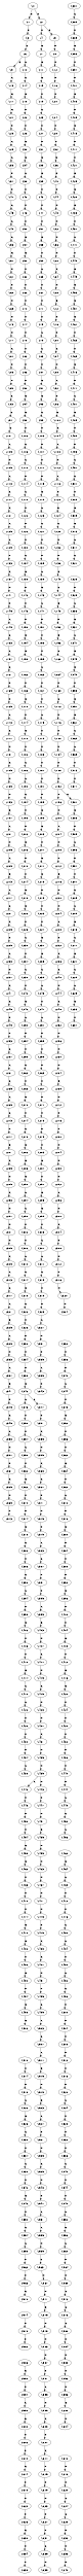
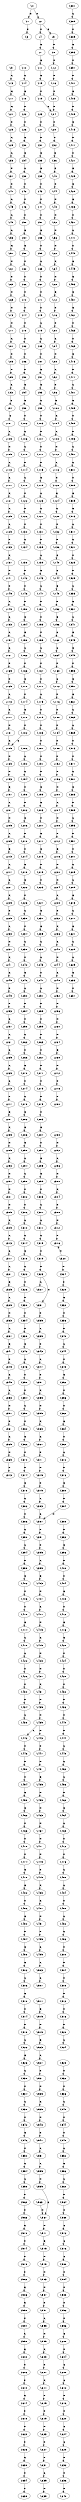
  strict digraph {
    S0
    S1
    S2
    S3
    S4
    S5
-   S6
    S7
    S8
    S9
    S10
    S11
    S12
    S13
    S14
    S15
    S16
    S17
    S18
    S19
    S20
    S21
    S22
    S23
    S24
    S25
    S26
    S27
    S28
    S29
    S30
    S31
    S32
    S33
    S34
    S35
    S36
    S37
    S38
    S39
    S40
    S41
    S42
    S43
    S44
    S45
    S46
    S47
    S48
    S49
    S50
    S51
    S52
    S53
    S54
    S55
    S56
    S57
    S58
    S59
    S60
    S61
    S62
    S63
    S64
    S65
    S66
    S67
    S68
    S69
    S70
    S71
    S72
    S73
    S74
    S75
    S76
    S77
    S78
    S79
    S80
    S81
    S82
    S83
    S84
    S85
    S86
    S87
    S88
    S89
    S90
    S91
    S92
    S93
    S94
    S95
    S96
    S97
    S98
    S99
    S100
    S101
    S102
    S103
    S104
    S105
    S106
    S107
    S108
    S109
    S110
    S111
    S112
    S113
    S114
    S115
    S116
    S117
    S118
    S119
    S120
    S121
    S122
    S123
    S124
    S125
    S126
    S127
    S128
    S129
    S130
    S131
    S132
    S133
    S134
    S135
    S136
    S137
    S138
    S139
    S140
    S141
    S142
    S143
    S144
    S145
    S146
    S147
    S148
    S149
    S150
    S151
    S152
    S153
    S154
    S155
    S156
    S157
    S158
    S159
    S160
    S161
    S162
    S163
    n165 [label=S664]
    S165
    S166
    S167
    S168
    S169
    S170
    S171
    S172
    S173
    S174
    S175
    S176
    S177
    S178
    S179
    S180
    S181
    S182
    S183
    S184
    S185
    S186
    S187
    S188
    S189
    S190
    S191
    S192
    S193
    S194
    S195
    S196
    S197
    S198
    S199
    S200
    S201
    S202
    S203
    S204
    S205
    S206
    S207
    S208
    S209
    S210
    S211
    S212
    S213
    S214
    S215
    S216
    S217
    S218
    S219
    S220
    S221
    S222
    S223
    S224
    S225
    S226
    S227
    S228
    S229
    S230
    S231
    S232
    S233
    S234
    S235
    S236
    S237
    S238
    S239
    S240
    S241
    S242
    S243
    S244
    S245
    S246
    S247
    S248
    S249
    S250
    S251
    S252
    S253
    S254
    S255
    S256
    S257
    S258
    S259
    S260
    S261
    S262
    S263
    S264
    S265
    S266
    S267
    S268
    S269
    S270
    S271
    S272
    S273
    S274
    S275
    S276
    S277
    S278
    S279
    S280
    S281
    S282
    S283
-   S284
    S285
    S286
    S287
    S288
    S289
    S290
    S291
    S292
    S293
    S294
    S295
    S296
    S297
    S298
    S299
    S300
    S301
    S302
    S303
    S304
    S305
    S306
    S307
    S308
    S309
    S310
    S311
    S312
    S313
    S314
    S315
    S316
    S317
    S318
    S319
    S320
    S321
    S322
    S323
    S324
    S325
    S326
    S327
+   S328
    S329
    S330
    S331
    S332
    S333
    S334
    S335
    S336
    S337
    S338
    S339
    S340
    S341
    S342
    S343
    S344
    S345
    S346
    S347
    S348
    S349
    S350
    S351
    S352
    S353
    S354
    S355
    S356
    S357
    S358
    S359
    S360
    S361
    S362
    S363
    S364
    S365
    S366
    S367
    S368
    S369
    S370
    S371
    S372
    S373
    S374
    S375
    S376
    S378
    S379
    S380
    S382
    S383
    S384
    S381
    S385
    S386
    S387
    S388
    S389
    S390
    S391
    S392
    S393
    S394
    S395
    S396
    S397
    S398
    S399
    S400
    S401
    S402
    S403
    S404
    S405
    S406
    S407
    S408
    S409
    S410
    S411
    S412
    S413
    S414
    S415
    S416
    S417
    S418
    S419
    S420
    S421
    S422
    S423
    S424
    S425
    S426
    S427
    S428
    S429
    S430
    S431
    S432
    S433
    S434
    S435
    S436
    S437
    S438
    S439
    S440
    S441
    S442
    S443
    S444
    S445
    S446
    S447
    S448
    S449
    S450
    S451
    S452
    S453
    S454
    S455
    S456
    S457
    S458
    S459
    S460
    S461
    S462
    S463
    S464
    S465
    S466
    S467
    S468
    S469
    S470
    S471
    S472
    S473
    S474
    S475
    S476
    S477
    S478
    S479
    S480
    S481
    S482
    S483
    S484
    S485
    S486
    S487
    S488
    S489
    S490
    S491
    S492
    S493
    S494
    S495
    S496
    S497
    S498
    S499
    S500
    S501
    S502
    S503
    S504
    S505
+   S506
    S507
    S508
    S509
    S510
    S511
    S512
    S513
    S514
    S515
    S516
    S517
    S518
    S519
    S520
    S521
    S522
    S523
    S524
    S525
    S526
    S527
    S528
    S529
    S530
    S531
    S532
    S533
    S534
    S535
    S536
    S537
    S538
    S539
    S540
    S541
    S542
    S543
    S544
    S545
    S546
    S547
    S548
    S549
    S550
    S551
    S552
    S553
    S554
    S555
    S556
    S557
    S558
    S559
    S560
    S561
    S562
    S563
    S564
    S565
    S566
    S567
    S568
    S569
    S570
    S571
    S572
    S573
    S574
    S575
    S576
    S577
    S578
    S579
    S580
    S581
    S582
    S583
    S584
    S585
    S586
    S587
    S588
    S589
    S590
    S591
    S592
    S593
    S594
    S595
    S596
    S597
    S598
    S599
    S600
    S601
    S602
    S603
    S604
    S605
    S606
    S607
+   S608
    S609
    S610
    S611
    S612
    S613
    S614
    S615
    S616
    S617
    S618
    S619
    S620
    S621
    S622
    S623
    S624
    S625
    S626
    S627
    S628
    S629
    S630
    S631
    S632
    S633
    S634
    S635
    S636
    S637
    S638
    S639
    S640
    S0 -> S1 [label=T]
    S0 -> S2 [label=A]
    S1 -> S3 [label=T]
    S2 -> S4 [label=T]
    S2 -> S5 [label=G]
-   S3 -> S6 [label=G]
    S4 -> S7 [label=G]
    S5 -> S8 [label=A]
-   S6 -> S9 [label=G]
-   S6 -> S10 [label=C]
    S7 -> S11 [label=G]
    S8 -> S12 [label=T]
    S9 -> S13 [label=C]
    S10 -> S14 [label=C]
    S11 -> S15 [label=G]
    S12 -> S16 [label=A]
    S13 -> S17 [label=G]
    S14 -> S18 [label=G]
    S15 -> S19 [label=T]
    S16 -> S20 [label=T]
    S17 -> S21 [label=G]
    S18 -> S22 [label=A]
-   S19 -> S23 [label=C]
+   S19 -> S24 [label=C]
+   S20 -> S24 [label=T]
    S21 -> S25 [label=T]
    S22 -> S26 [label=T]
    S23 -> S27 [label=T]
    S24 -> S28 [label=T]
    S25 -> S29 [label=C]
    S26 -> S30 [label=G]
    S27 -> S31 [label=A]
    S28 -> S32 [label=T]
    S29 -> S33 [label=C]
    S30 -> S34 [label=G]
    S31 -> S35 [label=G]
    S32 -> S36 [label=G]
    S33 -> S37 [label=T]
    S34 -> S38 [label=C]
    S35 -> S39 [label=G]
    S36 -> S40 [label=G]
    S37 -> S41 [label=T]
    S38 -> S42 [label=A]
    S39 -> S43 [label=A]
    S40 -> S44 [label=T]
    S41 -> S45 [label=C]
    S42 -> S46 [label=A]
    S43 -> S47 [label=A]
    S44 -> S48 [label=A]
    S45 -> S49 [label=C]
    S46 -> S50 [label=T]
    S47 -> S51 [label=A]
    S48 -> S52 [label=A]
    S49 -> S53 [label=C]
    S50 -> S54 [label=G]
    S51 -> S55 [label=G]
    S52 -> S56 [label=A]
    S53 -> S57 [label=G]
    S54 -> S58 [label=G]
    S55 -> S59 [label=A]
    S56 -> S60 [label=A]
    S57 -> S61 [label=A]
    S58 -> S62 [label=A]
    S59 -> S63 [label=C]
    S60 -> S64 [label=G]
    S61 -> S65 [label=T]
    S62 -> S66 [label=T]
    S63 -> S67 [label=A]
    S64 -> S68 [label=A]
    S65 -> S69 [label=A]
    S66 -> S70 [label=A]
    S67 -> S71 [label=A]
    S68 -> S72 [label=G]
    S69 -> S73 [label=A]
    S70 -> S74 [label=A]
    S71 -> S75 [label=T]
    S72 -> S76 [label=T]
    S73 -> S77 [label=A]
    S74 -> S78 [label=A]
    S75 -> S79 [label=C]
    S76 -> S80 [label=T]
    S77 -> S81 [label=C]
    S78 -> S82 [label=A]
    S79 -> S83 [label=C]
    S80 -> S84 [label=C]
    S81 -> S85 [label=T]
    S82 -> S86 [label=A]
    S83 -> S87 [label=A]
    S84 -> S88 [label=A]
    S85 -> S89 [label=T]
    S86 -> S90 [label=T]
    S87 -> S91 [label=G]
    S88 -> S92 [label=G]
    S89 -> S93 [label=C]
    S90 -> S94 [label=G]
    S91 -> S95 [label=G]
    S92 -> S96 [label=T]
    S93 -> S97 [label=C]
    S94 -> S98 [label=G]
    S95 -> S99 [label=C]
    S96 -> S100 [label=G]
    S97 -> S101 [label=C]
    S98 -> S102 [label=T]
    S99 -> S103 [label=A]
    S100 -> S104 [label=G]
    S101 -> S105 [label=C]
    S102 -> S106 [label=C]
    S103 -> S107 [label=A]
    S104 -> S108 [label=G]
    S105 -> S109 [label=A]
    S106 -> S110 [label=C]
    S107 -> S111 [label=T]
    S108 -> S112 [label=A]
    S109 -> S113 [label=G]
    S110 -> S114 [label=T]
    S111 -> S115 [label=T]
    S112 -> S116 [label=C]
    S113 -> S117 [label=C]
    S114 -> S118 [label=C]
    S115 -> S119 [label=G]
    S116 -> S120 [label=T]
    S117 -> S121 [label=G]
    S118 -> S122 [label=A]
    S119 -> S123 [label=C]
    S120 -> S124 [label=G]
    S121 -> S125 [label=G]
    S122 -> S126 [label=A]
    S123 -> S127 [label=C]
    S124 -> S128 [label=C]
    S125 -> S129 [label=C]
    S126 -> S130 [label=A]
    S127 -> S131 [label=A]
    S128 -> S132 [label=A]
    S129 -> S133 [label=T]
    S130 -> S134 [label=C]
    S131 -> S135 [label=T]
    S132 -> S136 [label=A]
    S133 -> S137 [label=G]
-   S134 -> S138 [label=G]
    S135 -> S139 [label=C]
    S136 -> S140 [label=G]
    S137 -> S141 [label=A]
    S138 -> S142 [label=T]
    S139 -> S143 [label=G]
    S140 -> S144 [label=G]
    S141 -> S145 [label=T]
    S142 -> S146 [label=T]
    S143 -> S147 [label=C]
    S144 -> S148 [label=G]
    S145 -> S149 [label=G]
    S146 -> S150 [label=T]
    S147 -> S151 [label=T]
    S148 -> S152 [label=A]
    S149 -> S153 [label=C]
    S150 -> S154 [label=G]
    S151 -> S155 [label=T]
    S152 -> S156 [label=G]
    S153 -> S157 [label=C]
    S154 -> S158 [label=G]
    S155 -> S159 [label=A]
    S156 -> S160 [label=C]
    S157 -> S161 [label=C]
+   S158 -> S162 [label=C]
    S159 -> S163 [label=C]
+   S160 -> n165 [label=C]
    S161 -> S165 [label=T]
    S162 -> S166 [label=T]
    S163 -> S167 [label=T]
    n165 -> S168 [label=T]
    S165 -> S169 [label=T]
    S166 -> S170 [label=G]
    S167 -> S171 [label=T]
    S168 -> S172 [label=C]
    S169 -> S173 [label=C]
    S170 -> S174 [label=T]
    S171 -> S175 [label=C]
    S172 -> S176 [label=A]
    S173 -> S177 [label=C]
    S174 -> S178 [label=G]
    S175 -> S179 [label=T]
    S176 -> S180 [label=A]
    S177 -> S181 [label=A]
    S178 -> S182 [label=A]
    S179 -> S183 [label=A]
    S180 -> S184 [label=A]
    S181 -> S185 [label=G]
-   S182 -> S186 [label=C]
+   S182 -> S185 [label=C]
    S183 -> S187 [label=T]
    S184 -> S188 [label=T]
    S185 -> S189 [label=A]
    S186 -> S190 [label=C]
    S187 -> S191 [label=A]
    S188 -> S192 [label=T]
    S189 -> S193 [label=A]
    S190 -> S194 [label=C]
    S191 -> S195 [label=A]
    S192 -> S196 [label=T]
    S193 -> S197 [label=G]
    S194 -> S198 [label=A]
    S195 -> S199 [label=G]
    S196 -> S200 [label=A]
    S197 -> S201 [label=C]
    S198 -> S202 [label=A]
    S199 -> S203 [label=G]
    S200 -> S204 [label=G]
    S201 -> S205 [label=A]
    S202 -> S206 [label=G]
    S203 -> S207 [label=A]
    S204 -> S208 [label=A]
    S205 -> S209 [label=G]
    S206 -> S210 [label=A]
    S207 -> S211 [label=G]
    S208 -> S212 [label=T]
    S209 -> S213 [label=G]
    S210 -> S214 [label=T]
    S211 -> S215 [label=G]
    S212 -> S216 [label=G]
    S213 -> S217 [label=G]
    S214 -> S218 [label=G]
    S215 -> S219 [label=A]
    S216 -> S220 [label=A]
    S217 -> S221 [label=C]
    S218 -> S222 [label=G]
    S219 -> S223 [label=A]
    S220 -> S224 [label=A]
    S221 -> S225 [label=G]
    S222 -> S226 [label=T]
-   S223 -> S227 [label=T]
    S224 -> S228 [label=C]
    S225 -> S229 [label=T]
    S226 -> S230 [label=C]
    S227 -> S231 [label=G]
    S228 -> S232 [label=T]
    S229 -> S233 [label=C]
    S230 -> S234 [label=A]
    S231 -> S235 [label=G]
    S232 -> S236 [label=G]
    S233 -> S237 [label=A]
    S234 -> S238 [label=C]
    S235 -> S239 [label=C]
    S236 -> S240 [label=C]
    S237 -> S241 [label=G]
    S238 -> S242 [label=A]
    S239 -> S243 [label=C]
    S240 -> S244 [label=A]
    S241 -> S245 [label=G]
    S242 -> S246 [label=G]
    S243 -> S247 [label=T]
    S244 -> S248 [label=C]
    S245 -> S249 [label=T]
    S246 -> S250 [label=C]
    S247 -> S251 [label=C]
    S248 -> S252 [label=A]
    S249 -> S253 [label=T]
    S250 -> S254 [label=A]
    S251 -> S255 [label=T]
    S252 -> S256 [label=A]
    S253 -> S257 [label=C]
    S254 -> S258 [label=A]
    S255 -> S259 [label=T]
    S256 -> S260 [label=A]
    S257 -> S261 [label=G]
    S258 -> S262 [label=C]
    S259 -> S263 [label=T]
    S260 -> S264 [label=A]
    S261 -> S265 [label=C]
    S262 -> S266 [label=T]
    S263 -> S267 [label=T]
    S264 -> S268 [label=G]
    S265 -> S269 [label=G]
    S266 -> S270 [label=G]
    S267 -> S271 [label=A]
    S268 -> S272 [label=A]
    S269 -> S273 [label=C]
    S270 -> S274 [label=T]
    S271 -> S275 [label=A]
    S272 -> S276 [label=T]
    S273 -> S277 [label=T]
    S274 -> S278 [label=C]
    S275 -> S279 [label=T]
    S276 -> S280 [label=T]
    S277 -> S281 [label=G]
    S278 -> S282 [label=G]
    S279 -> S283 [label=A]
-   S280 -> S284 [label=A]
    S281 -> S285 [label=G]
    S282 -> S286 [label=G]
    S283 -> S287 [label=G]
-   S284 -> S288 [label=A]
    S285 -> S289 [label=A]
    S286 -> S290 [label=G]
    S287 -> S291 [label=T]
    S288 -> S292 [label=A]
    S289 -> S293 [label=G]
    S290 -> S294 [label=C]
    S291 -> S295 [label=G]
    S292 -> S296 [label=C]
    S293 -> S297 [label=A]
    S294 -> S298 [label=C]
    S295 -> S299 [label=G]
    S296 -> S300 [label=A]
    S297 -> S301 [label=A]
    S298 -> S302 [label=T]
    S299 -> S303 [label=T]
    S300 -> S304 [label=G]
    S301 -> S305 [label=A]
    S302 -> S306 [label=T]
    S303 -> S307 [label=C]
    S304 -> S308 [label=T]
    S305 -> S309 [label=G]
    S306 -> S310 [label=C]
    S307 -> S311 [label=C]
    S308 -> S312 [label=A]
    S309 -> S313 [label=G]
    S310 -> S314 [label=C]
    S311 -> S315 [label=C]
    S312 -> S316 [label=T]
    S313 -> S317 [label=C]
    S314 -> S318 [label=G]
    S315 -> S319 [label=T]
-   S316 -> S320 [label=A]
+   S320 -> S316 [label=A]
    S317 -> S321 [label=G]
    S318 -> S322 [label=C]
    S319 -> S323 [label=T]
    S320 -> S324 [label=A]
    S321 -> S325 [label=G]
    S322 -> S326 [label=A]
    S323 -> S327 [label=C]
+   S324 -> S328 [label=T]
    S325 -> S329 [label=C]
    S326 -> S330 [label=T]
-   S327 -> S331 [label=A]
+   S323 -> S331 [label=A]
+   S328 -> S332 [label=G]
    S329 -> S333 [label=A]
    S330 -> S334 [label=A]
    S331 -> S335 [label=T]
    S332 -> S336 [label=A]
    S333 -> S337 [label=G]
    S334 -> S338 [label=A]
    S335 -> S339 [label=C]
    S336 -> S340 [label=T]
    S337 -> S341 [label=G]
    S338 -> S342 [label=G]
    S339 -> S343 [label=T]
    S340 -> S344 [label=C]
    S341 -> S345 [label=T]
    S342 -> S346 [label=C]
-   S342 -> S347 [label=C]
+   S343 -> S347 [label=C]
    S344 -> S348 [label=A]
    S345 -> S349 [label=G]
    S346 -> S350 [label=T]
    S347 -> S351 [label=T]
    S348 -> S352 [label=G]
    S349 -> S353 [label=C]
    S350 -> S354 [label=T]
    S351 -> S355 [label=G]
    S352 -> S356 [label=A]
    S353 -> S357 [label=A]
    S354 -> S358 [label=C]
    S355 -> S359 [label=A]
    S356 -> S360 [label=A]
    S357 -> S361 [label=T]
    S358 -> S362 [label=A]
    S359 -> S363 [label=G]
    S360 -> S364 [label=G]
    S361 -> S365 [label=G]
    S362 -> S366 [label=G]
    S363 -> S367 [label=G]
    S364 -> S368 [label=A]
    S365 -> S369 [label=A]
    S366 -> S370 [label=A]
    S367 -> S371 [label=T]
    S368 -> S372 [label=C]
    S369 -> S373 [label=T]
    S370 -> S374 [label=A]
    S371 -> S375 [label=A]
    S372 -> S376 [label=T]
    S374 -> S378 [label=G]
    S375 -> S379 [label=T]
    S376 -> S380 [label=G]
    S378 -> S382 [label=C]
    S379 -> S383 [label=C]
    S380 -> S384 [label=A]
    S382 -> S386 [label=A]
    S383 -> S387 [label=C]
-   S384 -> S388 [label=A]
+   S384 -> S387 [label=A]
    S381 -> S385 [label=C]
    S385 -> S389 [label=T]
    S386 -> S390 [label=C]
    S387 -> S391 [label=T]
    S388 -> S392 [label=A]
    S389 -> S393 [label=G]
    S390 -> S394 [label=C]
    S391 -> S395 [label=T]
    S392 -> S396 [label=G]
    S393 -> S397 [label=A]
    S394 -> S398 [label=T]
    S395 -> S399 [label=G]
    S396 -> S400 [label=A]
    S397 -> S401 [label=T]
    S398 -> S402 [label=G]
    S399 -> S403 [label=G]
    S400 -> S404 [label=T]
    S401 -> S405 [label=G]
    S402 -> S406 [label=A]
    S403 -> S407 [label=A]
    S404 -> S408 [label=G]
    S405 -> S409 [label=A]
    S406 -> S410 [label=T]
    S407 -> S411 [label=C]
    S408 -> S412 [label=A]
    S409 -> S413 [label=G]
    S410 -> S414 [label=G]
    S411 -> S415 [label=A]
    S412 -> S416 [label=G]
    S413 -> S417 [label=A]
    S414 -> S418 [label=C]
    S415 -> S419 [label=G]
    S416 -> S420 [label=G]
    S417 -> S421 [label=T]
    S418 -> S422 [label=C]
    S419 -> S423 [label=A]
    S420 -> S424 [label=T]
    S421 -> S425 [label=G]
    S422 -> S426 [label=T]
    S423 -> S427 [label=A]
    S424 -> S428 [label=T]
    S425 -> S429 [label=G]
    S426 -> S430 [label=T]
    S427 -> S431 [label=G]
    S428 -> S432 [label=T]
    S429 -> S433 [label=G]
    S430 -> S434 [label=T]
    S431 -> S435 [label=A]
    S432 -> S436 [label=T]
    S433 -> S437 [label=A]
    S434 -> S438 [label=C]
    S435 -> S439 [label=A]
    S436 -> S440 [label=A]
    S437 -> S441 [label=C]
    S439 -> S442 [label=C]
    S439 -> S443 [label=A]
    S440 -> S444 [label=A]
    S441 -> S445 [label=T]
    S442 -> S446 [label=A]
    S443 -> S447 [label=T]
    S444 -> S448 [label=C]
    S445 -> S449 [label=G]
    S446 -> S450 [label=A]
    S447 -> S451 [label=A]
    S448 -> S452 [label=C]
    S449 -> S453 [label=G]
    S450 -> S454 [label=A]
    S451 -> S455 [label=G]
    S452 -> S456 [label=C]
    S453 -> S457 [label=G]
    S454 -> S458 [label=G]
    S455 -> S459 [label=A]
+   S456 -> S460 [label=A]
    S457 -> S461 [label=G]
    S458 -> S462 [label=G]
    S459 -> S463 [label=A]
    S460 -> S464 [label=G]
    S461 -> S465 [label=A]
    S462 -> S466 [label=A]
    S463 -> S467 [label=A]
    S464 -> S468 [label=C]
    S465 -> S469 [label=A]
    S466 -> S470 [label=A]
    S467 -> S471 [label=A]
    S468 -> S472 [label=T]
    S469 -> S473 [label=G]
    S470 -> S474 [label=A]
    S471 -> S475 [label=A]
    S472 -> S476 [label=T]
    S473 -> S477 [label=A]
    S474 -> S478 [label=G]
    S475 -> S479 [label=T]
    S476 -> S480 [label=C]
    S477 -> S481 [label=C]
    S478 -> S482 [label=G]
    S479 -> S483 [label=G]
    S480 -> S484 [label=C]
    S481 -> S485 [label=G]
    S482 -> S486 [label=T]
    S483 -> S487 [label=G]
    S484 -> S488 [label=T]
    S485 -> S489 [label=A]
    S486 -> S490 [label=G]
    S487 -> S491 [label=A]
    S488 -> S492 [label=C]
    S489 -> S493 [label=T]
    S490 -> S494 [label=T]
    S491 -> S495 [label=T]
    S492 -> S496 [label=C]
    S493 -> S497 [label=C]
    S494 -> S498 [label=G]
    S495 -> S499 [label=C]
    S496 -> S500 [label=A]
    S497 -> S501 [label=C]
    S498 -> S502 [label=G]
    S499 -> S503 [label=C]
    S500 -> S504 [label=A]
    S501 -> S505 [label=A]
+   S502 -> S506 [label=C]
    S503 -> S507 [label=C]
    S504 -> S508 [label=A]
    S505 -> S509 [label=G]
-   S507 -> S511 [label=C]
+   S506 -> S510 [label=G]
    S508 -> S512 [label=A]
    S509 -> S513 [label=G]
    S510 -> S514 [label=T]
    S511 -> S515 [label=G]
    S512 -> S516 [label=A]
    S513 -> S517 [label=C]
    S514 -> S518 [label=T]
    S515 -> S519 [label=A]
    S516 -> S520 [label=T]
    S517 -> S521 [label=C]
    S518 -> S522 [label=C]
    S519 -> S523 [label=G]
    S520 -> S524 [label=C]
+   S521 -> S525 [label=A]
    S522 -> S526 [label=G]
    S523 -> S527 [label=C]
-   S524 -> S528 [label=A]
    S525 -> S529 [label=T]
    S526 -> S530 [label=C]
    S527 -> S531 [label=T]
    S528 -> S532 [label=A]
    S529 -> S533 [label=C]
    S530 -> S534 [label=T]
    S531 -> S535 [label=A]
    S532 -> S536 [label=A]
    S533 -> S537 [label=G]
    S534 -> S538 [label=C]
    S535 -> S539 [label=G]
    S536 -> S540 [label=C]
    S537 -> S541 [label=C]
    S538 -> S542 [label=T]
    S539 -> S543 [label=A]
    S540 -> S544 [label=A]
    S541 -> S545 [label=G]
    S542 -> S546 [label=G]
    S543 -> S547 [label=T]
    S544 -> S548 [label=A]
    S545 -> S549 [label=G]
    S546 -> S550 [label=T]
    S547 -> S551 [label=C]
    S548 -> S552 [label=C]
    S549 -> S553 [label=T]
    S550 -> S554 [label=C]
    S551 -> S555 [label=C]
    S552 -> S556 [label=G]
    S553 -> S557 [label=G]
    S554 -> S558 [label=C]
    S555 -> S559 [label=A]
    S556 -> S560 [label=C]
    S557 -> S561 [label=G]
    S558 -> S562 [label=A]
-   S559 -> S563 [label=G]
+   S559 -> S567 [label=G]
    S560 -> S564 [label=A]
    S561 -> S565 [label=C]
    S562 -> S566 [label=A]
    S563 -> S567 [label=A]
    S564 -> S568 [label=T]
    S565 -> S569 [label=C]
    S566 -> S570 [label=G]
    S567 -> S571 [label=A]
    S568 -> S572 [label=C]
    S569 -> S573 [label=T]
+   S570 -> S574 [label=A]
    S571 -> S575 [label=G]
    S572 -> S576 [label=C]
    S573 -> S577 [label=A]
    S574 -> S578 [label=A]
    S575 -> S579 [label=A]
    S576 -> S580 [label=C]
-   S192 -> S581 [label=C]
+   S577 -> S581 [label=C]
    S578 -> S582 [label=T]
    S579 -> S583 [label=A]
    S580 -> S584 [label=T]
    S581 -> S585 [label=G]
+   S582 -> S586 [label=G]
    S583 -> S587 [label=A]
    S584 -> S588 [label=T]
    S585 -> S589 [label=T]
    S586 -> S590 [label=G]
    S587 -> S591 [label=T]
    S588 -> S592 [label=T]
    S589 -> S593 [label=C]
    S590 -> S594 [label=A]
    S591 -> S595 [label=C]
    S592 -> S596 [label=T]
    S593 -> S597 [label=T]
    S594 -> S598 [label=C]
    S595 -> S599 [label=A]
    S596 -> S600 [label=G]
    S597 -> S601 [label=A]
    S598 -> S602 [label=G]
    S599 -> S603 [label=G]
    S600 -> S604 [label=A]
    S601 -> S605 [label=C]
    S602 -> S606 [label=A]
    S603 -> S607 [label=T]
+   S604 -> S608 [label=C]
    S605 -> S609 [label=C]
    S606 -> S610 [label=T]
    S607 -> S611 [label=G]
+   S608 -> S612 [label=C]
    S609 -> S613 [label=G]
    S610 -> S614 [label=G]
    S611 -> S615 [label=T]
    S612 -> S616 [label=T]
    S613 -> S617 [label=C]
    S614 -> S618 [label=T]
    S615 -> S619 [label=T]
    S616 -> S620 [label=T]
    S617 -> S621 [label=G]
    S618 -> S622 [label=A]
    S619 -> S623 [label=A]
    S620 -> S624 [label=C]
    S621 -> S625 [label=C]
    S622 -> S626 [label=T]
    S623 -> S627 [label=T]
    S624 -> S628 [label=C]
    S625 -> S629 [label=C]
    S626 -> S630 [label=G]
    S627 -> S631 [label=T]
    S628 -> S632 [label=A]
    S629 -> S633 [label=G]
    S630 -> S634 [label=A]
    S631 -> S635 [label=C]
    S632 -> S636 [label=A]
    S633 -> S637 [label=A]
    S634 -> S638 [label=T]
    S635 -> S639 [label=A]
    S636 -> S640 [label=A]
  }
